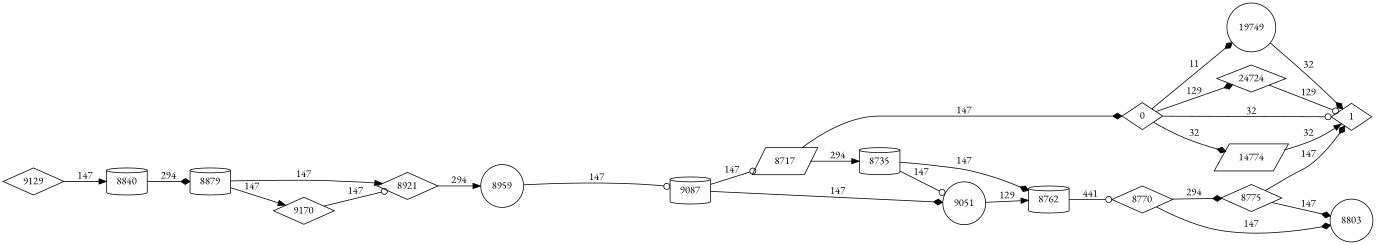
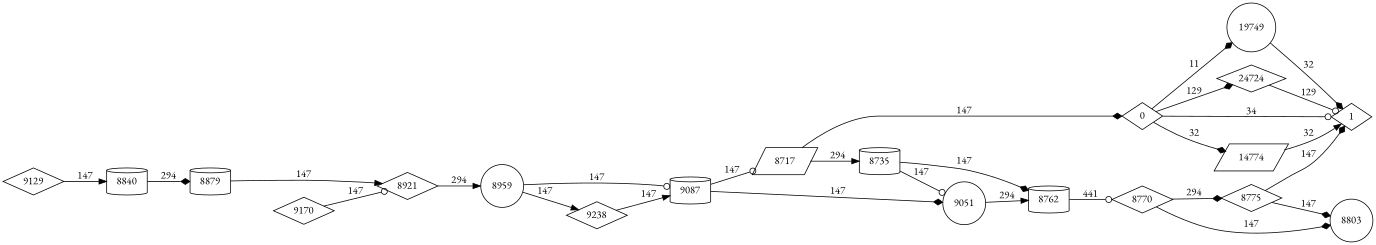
  digraph {
    fontname="EB Garamond"
    rankdir=LR
    node [fontname="EB Garamond" shape=diamond]
    edge [arrowhead=diamond fontname="EB Garamond"]
    8717 [shape=parallelogram]
    8735 [shape=cylinder]
    0
    8762 [shape=cylinder]
    9051 [shape=circle]
    8770
    8775
    8803 [shape=circle]
    1
    8840 [shape=cylinder]
    8879 [shape=cylinder]
    9129
    8921
    9170
    8959 [shape=circle]
    n16 [label=9087 shape=cylinder]
+   9238
    14774 [shape=parallelogram]
    19749 [shape=circle]
    24724
    8717 -> 8735 [arrowhead=normal label=294]
    8717 -> 0 [label=147]
    8735 -> 8762 [label=147]
    8735 -> 9051 [arrowhead=odot label=147]
-   0 -> 1 [arrowhead=odot label=32]
+   0 -> 1 [arrowhead=odot label=34]
    0 -> 14774 [label=32]
    0 -> 19749 [label=11]
    0 -> 24724 [label=129]
    8762 -> 8770 [arrowhead=odot label=441]
-   9051 -> 8762 [arrowhead=normal label=129]
+   9051 -> 8762 [arrowhead=normal label=294]
    8770 -> 8775 [label=294]
    8770 -> 8803 [label=147]
    8775 -> 8803 [label=147]
    8775 -> 1 [label=147]
    8840 -> 8879 [label=294]
    8879 -> 8921 [arrowhead=normal label=147]
-   8879 -> 9170 [arrowhead=normal label=147]
    9129 -> 8840 [arrowhead=normal label=147]
    8921 -> 8959 [arrowhead=normal label=294]
    9170 -> 8921 [arrowhead=odot label=147]
    8959 -> n16 [arrowhead=odot label=147]
+   8959 -> 9238 [arrowhead=normal label=147]
    n16 -> 8717 [arrowhead=odot label=147]
    n16 -> 9051 [label=147]
+   9238 -> n16 [arrowhead=normal label=147]
    14774 -> 1 [arrowhead=normal label=32]
    19749 -> 1 [label=32]
    24724 -> 1 [arrowhead=odot label=129]
  }
